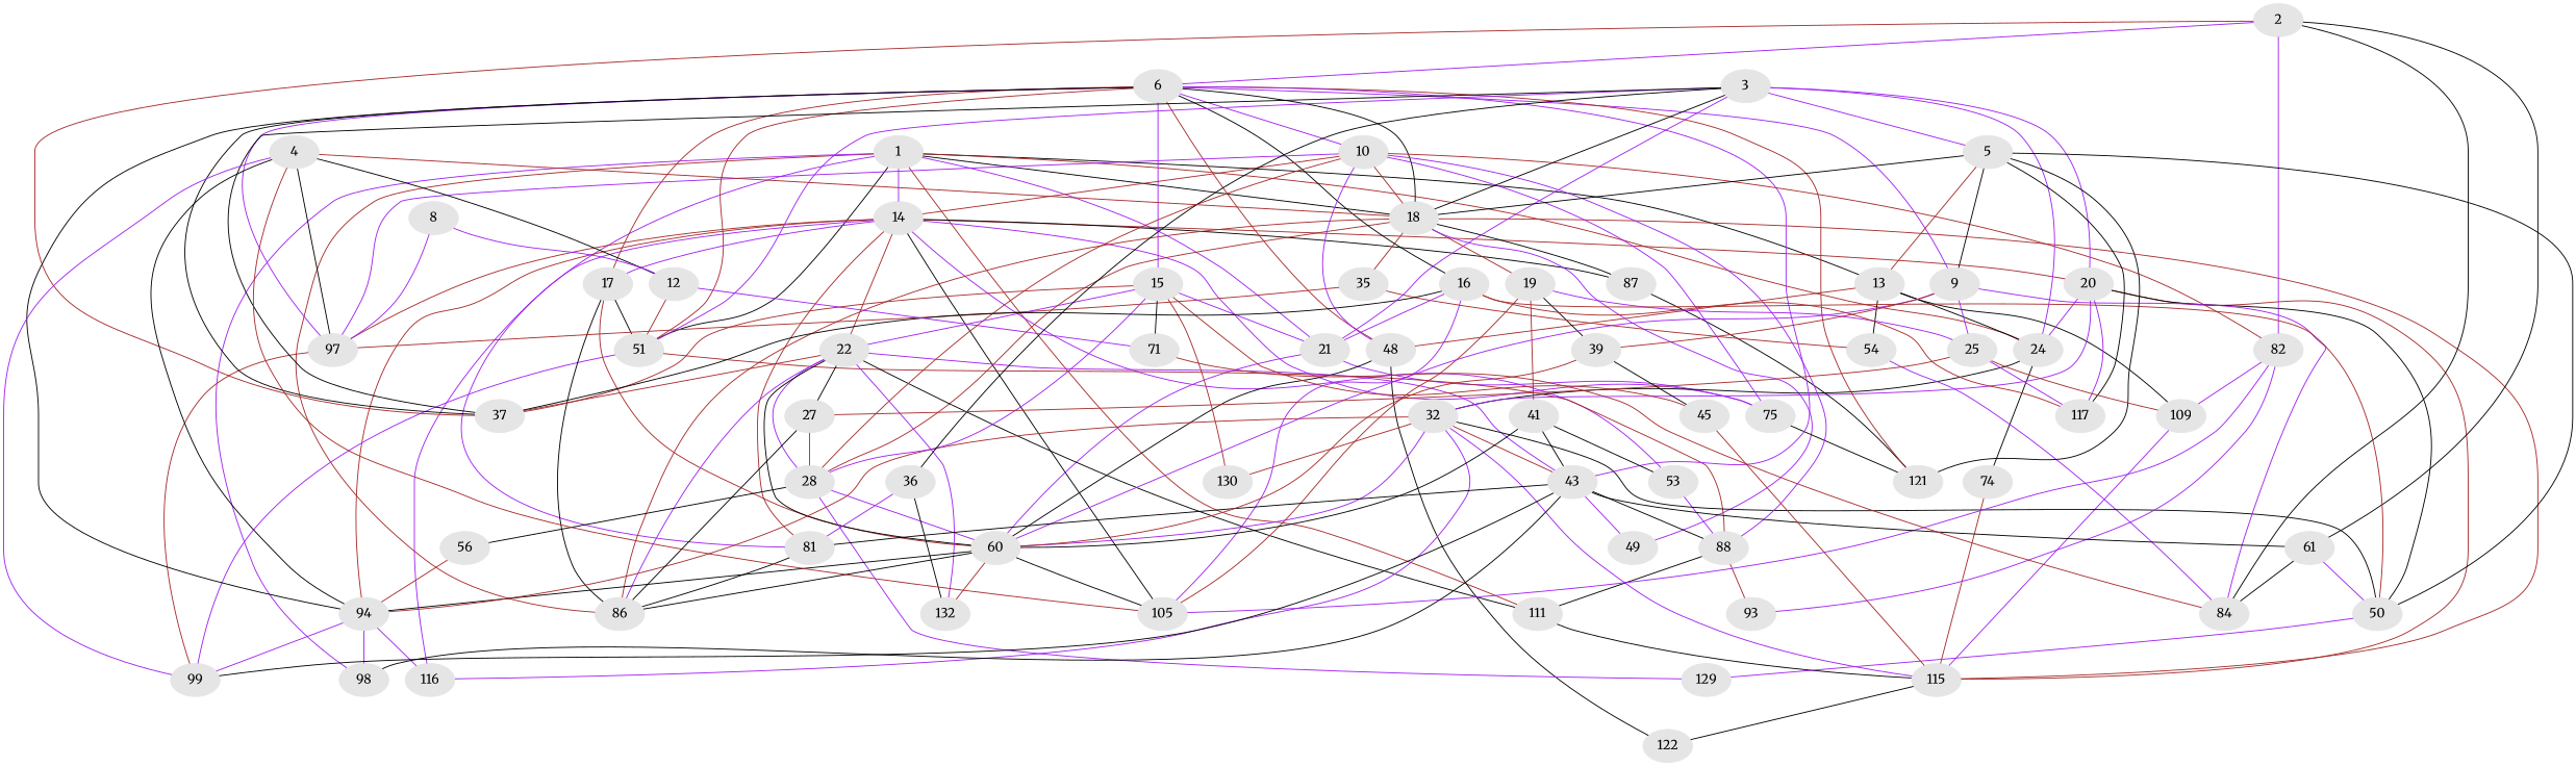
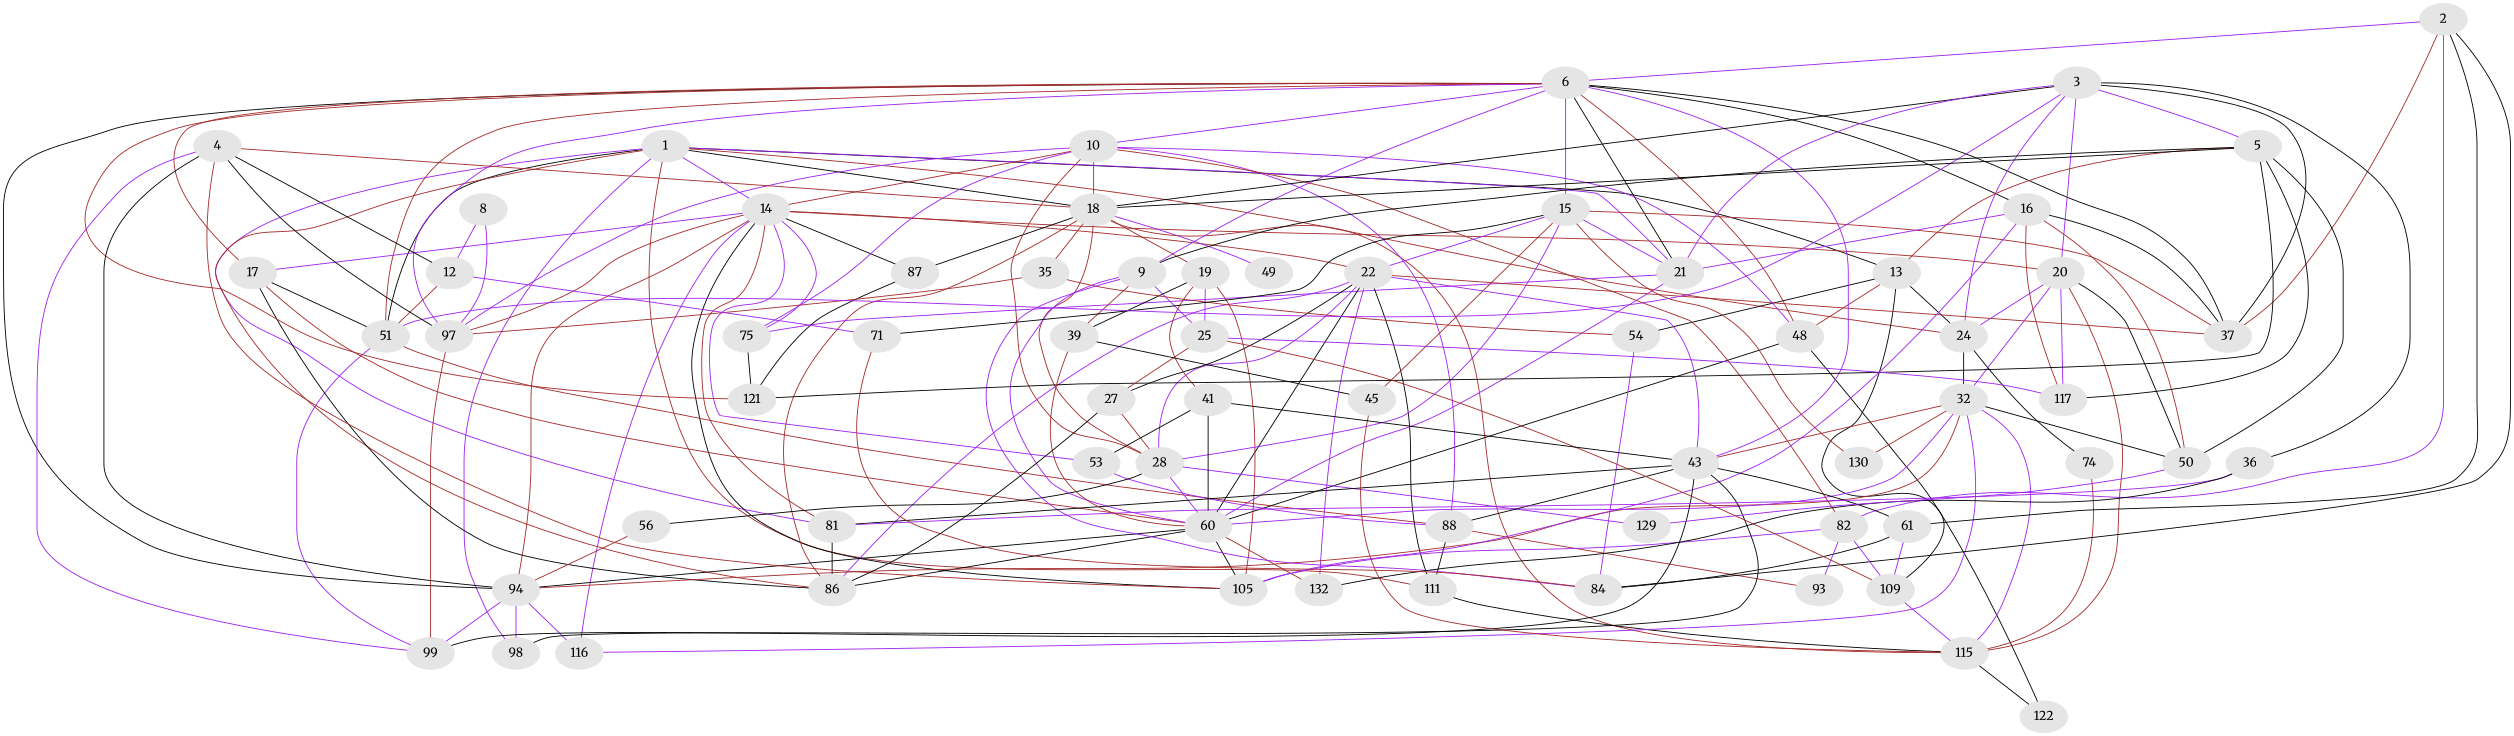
  graph {
    fontname=Merriweather
    node [color=gray90 fontname=Merriweather style=filled]
    edge [color=purple fontname=Merriweather]
    1 [super="+11+78"]
    13 [super="+26"]
    14 [super="+59+30"]
    18 [super="+100+70+73"]
    21 [super="+58+103"]
    24 [super="+85+57"]
    51 [super="+104+120+113"]
    81 [super="+95"]
    86 [super="+108"]
    98
    111
    48 [super="+112"]
    54
    109 [super="+124"]
    20 [super="+23"]
    94 [super="+110"]
    97 [super="+118"]
    105
    17 [super="+92"]
    75 [super="+90"]
    22 [super="+125+38+63"]
    53 [super="+107"]
    87
    116
    28 [super="+96"]
    19 [super="+89"]
    35
    49
    115
    60 [super="+114+79+106"]
    32 [super="+42"]
    74
    99
    88 [super="+123"]
    2 [super="+34+127"]
    6 [super="+80+40+67+7"]
    37 [super="+83"]
    61
    82
    84
    9 [super="+31"]
    121
    10 [super="+77+29"]
    15 [super="+44+128"]
    16 [super="+64"]
    43 [super="+119+65"]
    93
    3 [super="+33"]
    5 [super="+69"]
    36
    50 [super="+66"]
    117
    132
    12 [super="+62"]
    71
    4
    25 [super="+126+72+46"]
    39
    129
    45
    130
    122
    8
    27
    56
    41
    1 -- 13 [color=black]
    1 -- 14
    1 -- 18 [color=black]
    1 -- 21
    1 -- 24 [color=brown]
    1 -- 51 [color=black]
    1 -- 81 [weight=2]
    1 -- 86 [color=brown]
    1 -- 98
    1 -- 111 [color=brown]
    13 -- 24 [color=black]
    13 -- 48 [color=brown]
    13 -- 54 [color=black]
    13 -- 109 [color=black]
    14 -- 81 [color=brown]
    14 -- 20 [color=brown]
    14 -- 94 [color=brown]
    14 -- 97 [color=brown]
    14 -- 105 [color=black]
    14 -- 17
    14 -- 75
    14 -- 22 [color=brown]
    14 -- 53
    14 -- 87 [color=black]
    14 -- 116
    18 -- 86 [color=brown]
    18 -- 87 [color=black]
    18 -- 28 [color=brown]
    18 -- 19 [color=brown]
    18 -- 35 [color=brown]
    18 -- 49
    18 -- 115 [color=brown]
    21 -- 75
    21 -- 60
    24 -- 32 [color=black]
    24 -- 74 [color=black]
    51 -- 99
    51 -- 88 [color=brown weight=2]
    81 -- 86 [color=black]
    111 -- 115 [color=black]
    48 -- 60 [color=black]
    48 -- 122 [color=black]
    54 -- 84
    109 -- 115
    20 -- 24
    20 -- 115 [color=brown]
    20 -- 32
    20 -- 50 [color=black]
    20 -- 117
    94 -- 98
    94 -- 116
    94 -- 99
    97 -- 99 [color=brown]
    17 -- 51 [color=black]
    17 -- 86 [color=black]
    17 -- 60 [color=brown]
    75 -- 121 [color=black]
    22 -- 86
    22 -- 111 [color=black]
    22 -- 28
    22 -- 60 [color=black]
    22 -- 37 [color=brown]
    22 -- 43
    22 -- 132
    22 -- 27 [color=black]
    53 -- 88
    87 -- 121 [color=black]
    28 -- 60
    28 -- 129
    28 -- 56 [color=black]
    19 -- 105 [color=brown]
    19 -- 25
    19 -- 39 [color=black]
    19 -- 41 [color=brown]
    35 -- 54 [color=brown]
    35 -- 97 [color=brown]
    115 -- 122 [color=black]
    60 -- 86 [color=black]
    60 -- 94 [color=black]
    60 -- 105 [color=black]
    60 -- 132 [color=brown]
    32 -- 94 [color=brown]
    32 -- 116
    32 -- 115
    32 -- 60
    32 -- 43 [color=brown]
    32 -- 50 [color=black]
    32 -- 130 [color=brown]
    74 -- 115 [color=brown]
    88 -- 111 [color=black]
    88 -- 93 [color=brown]
    2 -- 6
    2 -- 37 [color=brown]
    2 -- 61 [color=black]
    2 -- 82
    2 -- 84 [color=black]
-   6 -- 18 [color=black]
+   6 -- 21 [color=black]
    6 -- 51 [color=brown]
    6 -- 48 [color=brown]
    6 -- 94 [color=black]
    6 -- 97
    6 -- 17 [color=brown weight=2]
    6 -- 37 [color=black weight=2]
    6 -- 9
    6 -- 121 [color=brown]
    6 -- 10
    6 -- 15 [weight=2]
    6 -- 16 [color=black]
    6 -- 43
-   61 -- 50
+   61 -- 109
    61 -- 84 [color=black]
    82 -- 109
    82 -- 105
    82 -- 93
    9 -- 60
    9 -- 84
    9 -- 25
    9 -- 39 [color=brown]
    10 -- 14 [color=brown]
    10 -- 18 [color=brown]
    10 -- 48
    10 -- 97
    10 -- 75
    10 -- 28 [color=brown]
    10 -- 88
    10 -- 82 [color=brown]
    15 -- 21
    15 -- 22
    15 -- 28 [weight=2]
    15 -- 37 [color=brown weight=2]
    15 -- 71 [color=black]
    15 -- 45 [color=brown]
    15 -- 130 [color=brown]
    16 -- 21
    16 -- 105
    16 -- 37 [color=black]
    16 -- 50 [color=brown]
    16 -- 117 [color=brown]
    43 -- 81 [color=black weight=2]
    43 -- 98 [color=black weight=2]
-   43 -- 49
    43 -- 99 [color=black]
    43 -- 88 [color=black]
    43 -- 61 [color=black]
    3 -- 18 [color=black]
    3 -- 21
    3 -- 24
    3 -- 51
    3 -- 20
    3 -- 37 [color=black]
    3 -- 5
    3 -- 36 [color=black]
    5 -- 13 [color=brown]
    5 -- 18 [color=black]
    5 -- 9 [color=black]
    5 -- 121 [color=black]
    5 -- 50 [color=black]
    5 -- 117 [color=black]
    36 -- 81
    36 -- 132 [color=black]
    50 -- 129
    12 -- 51 [color=brown]
    12 -- 71
    71 -- 84 [color=brown]
    4 -- 18 [color=brown]
    4 -- 94 [color=black]
    4 -- 97 [color=black]
    4 -- 105 [color=brown]
    4 -- 99
    4 -- 12 [color=black]
    25 -- 109 [color=brown weight=2]
    25 -- 117
    25 -- 27 [color=brown]
    39 -- 60 [color=brown]
    39 -- 45 [color=black]
    45 -- 115 [color=brown]
    8 -- 97
    8 -- 12
    27 -- 86 [color=black]
    27 -- 28 [color=brown]
    56 -- 94 [color=brown]
    41 -- 53 [color=black]
    41 -- 60 [color=black]
    41 -- 43 [color=black]
  }
